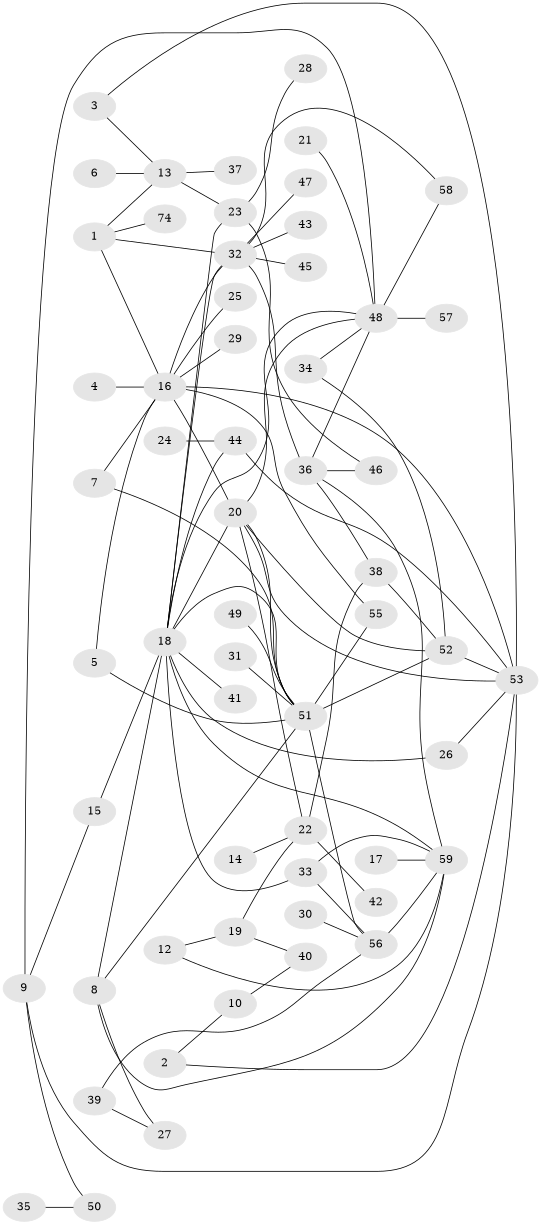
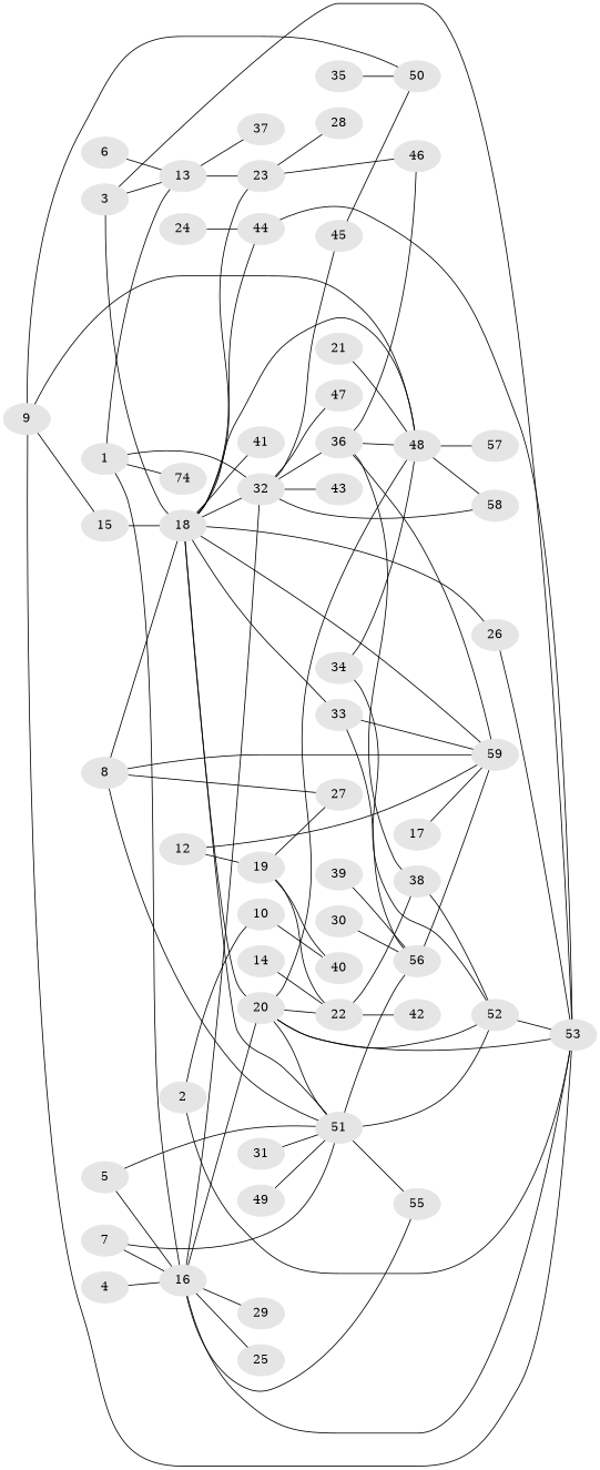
  graph {
    rankdir=LR
    node [color=gray90 style=filled]
    edge [weight=1.0]
    1
    13
    16
    32
    n5 [label=74]
    23
    37
    53
    20
    25
    29
    55
    36
    43
    45
    47
    58
    2
    10
    40
    3
    18
    51
    59
    48
    26
    33
    41
    44
    4
    5
    52
    56
    6
    7
    8
    27
    15
    9
    50
    57
    12
    19
    22
    28
    46
    14
    38
    42
    17
    21
    24
    30
    31
    34
    35
    39
    49
    1 -- 13
    1 -- 16
    1 -- 32
    1 -- n5
    13 -- 23
    13 -- 37
    16 -- 32
    16 -- 53
    16 -- 20 [weight=2.0]
    16 -- 25
    16 -- 29
    16 -- 55
    32 -- 36
    32 -- 43
    32 -- 45
    32 -- 47
    32 -- 58
    23 -- 28
    23 -- 46
    20 -- 53
    20 -- 51
    20 -- 48
    20 -- 52
    20 -- 22
    36 -- 59
    36 -- 48
    36 -- 46
    36 -- 38
+   45 -- 50
    2 -- 53
    2 -- 10
    10 -- 40
    3 -- 13
    3 -- 53
+   3 -- 18
    18 -- 32
    18 -- 23
    18 -- 20
    18 -- 51
    18 -- 59
    18 -- 48
    18 -- 26
    18 -- 33
    18 -- 41
    18 -- 44
    51 -- 55
    51 -- 52
    51 -- 56
    48 -- 58
    48 -- 57
    26 -- 53
    33 -- 59
    33 -- 56
    44 -- 53
    4 -- 16
    5 -- 16
    5 -- 51
    52 -- 53
    56 -- 59
    6 -- 13
    7 -- 16
    7 -- 51
    8 -- 18
    8 -- 51
    8 -- 59
    8 -- 27
    15 -- 18
    9 -- 53
    9 -- 48
    9 -- 15
    9 -- 50
    12 -- 59
    12 -- 19
    19 -- 40
-   39 -- 27
+   19 -- 27
    19 -- 22
    22 -- 38
    22 -- 42
    14 -- 22
    38 -- 52
    17 -- 59
    21 -- 48
    24 -- 44
    30 -- 56
    31 -- 51
    34 -- 48 [weight=2.0]
    34 -- 52
    35 -- 50
    39 -- 56
    49 -- 51
  }
